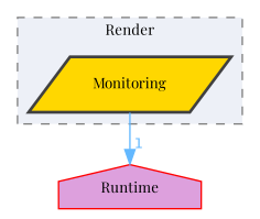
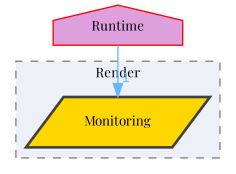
  digraph {
    compound=true
    fontname="Playfair Display"
    node [fontname="Playfair Display" fontsize=10]
    n1 [color=grey25 fillcolor=gold height=0.2 label=Monitoring shape=parallelogram style="filled,bold" width=0.4]
    n2 [color=red fillcolor=plum height=0.2 label=Runtime shape=house style=filled width=0.4]
    subgraph cluster_1 {
      bgcolor="#edf0f7"
      fontsize=10
      label=Render
      pencolor=grey50
      style="filled,dashed"
      n1
    }
-   n1 -> n2 [color=steelblue1 fontcolor=steelblue1 fontname="Playfair Display" fontsize=10 headlabel=1 labeldistance=1.5 labelfontname=Helvetica labelfontsize=10 style=solid]
+   n2 -> n1 [color=steelblue1 fontcolor=steelblue1 fontname="Playfair Display" fontsize=10 headlabel=1 labeldistance=1.5 labelfontname=Helvetica labelfontsize=10 style=solid]
  }
